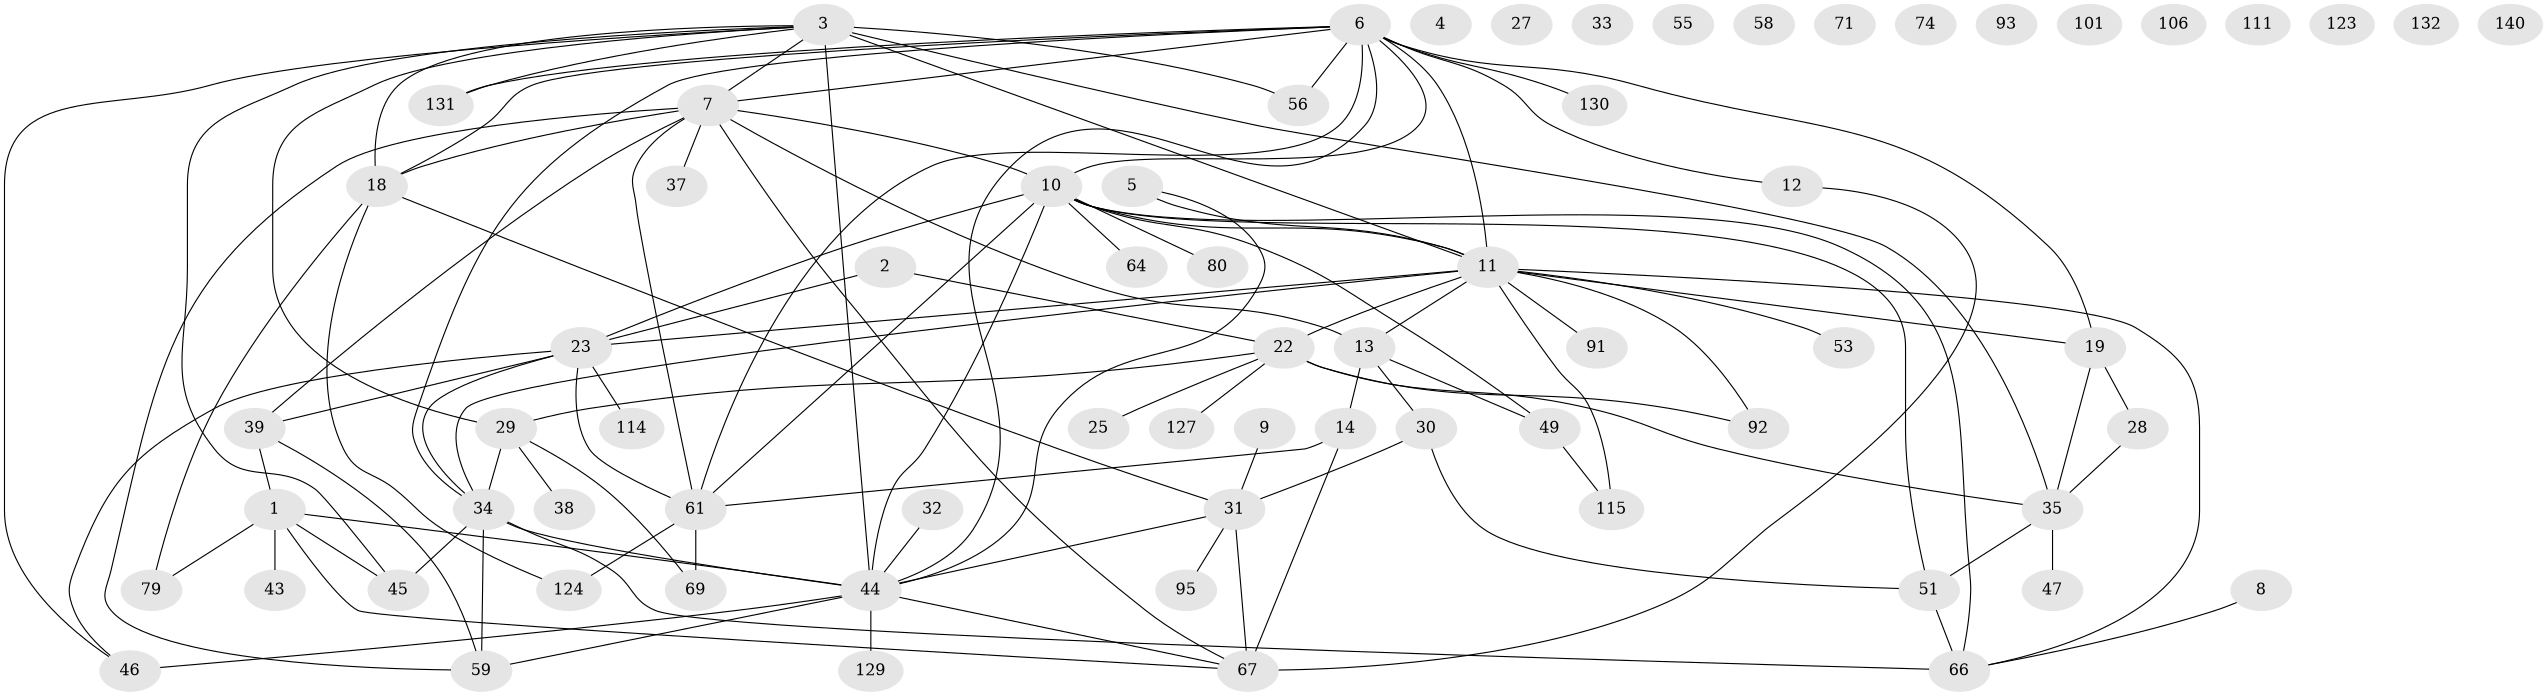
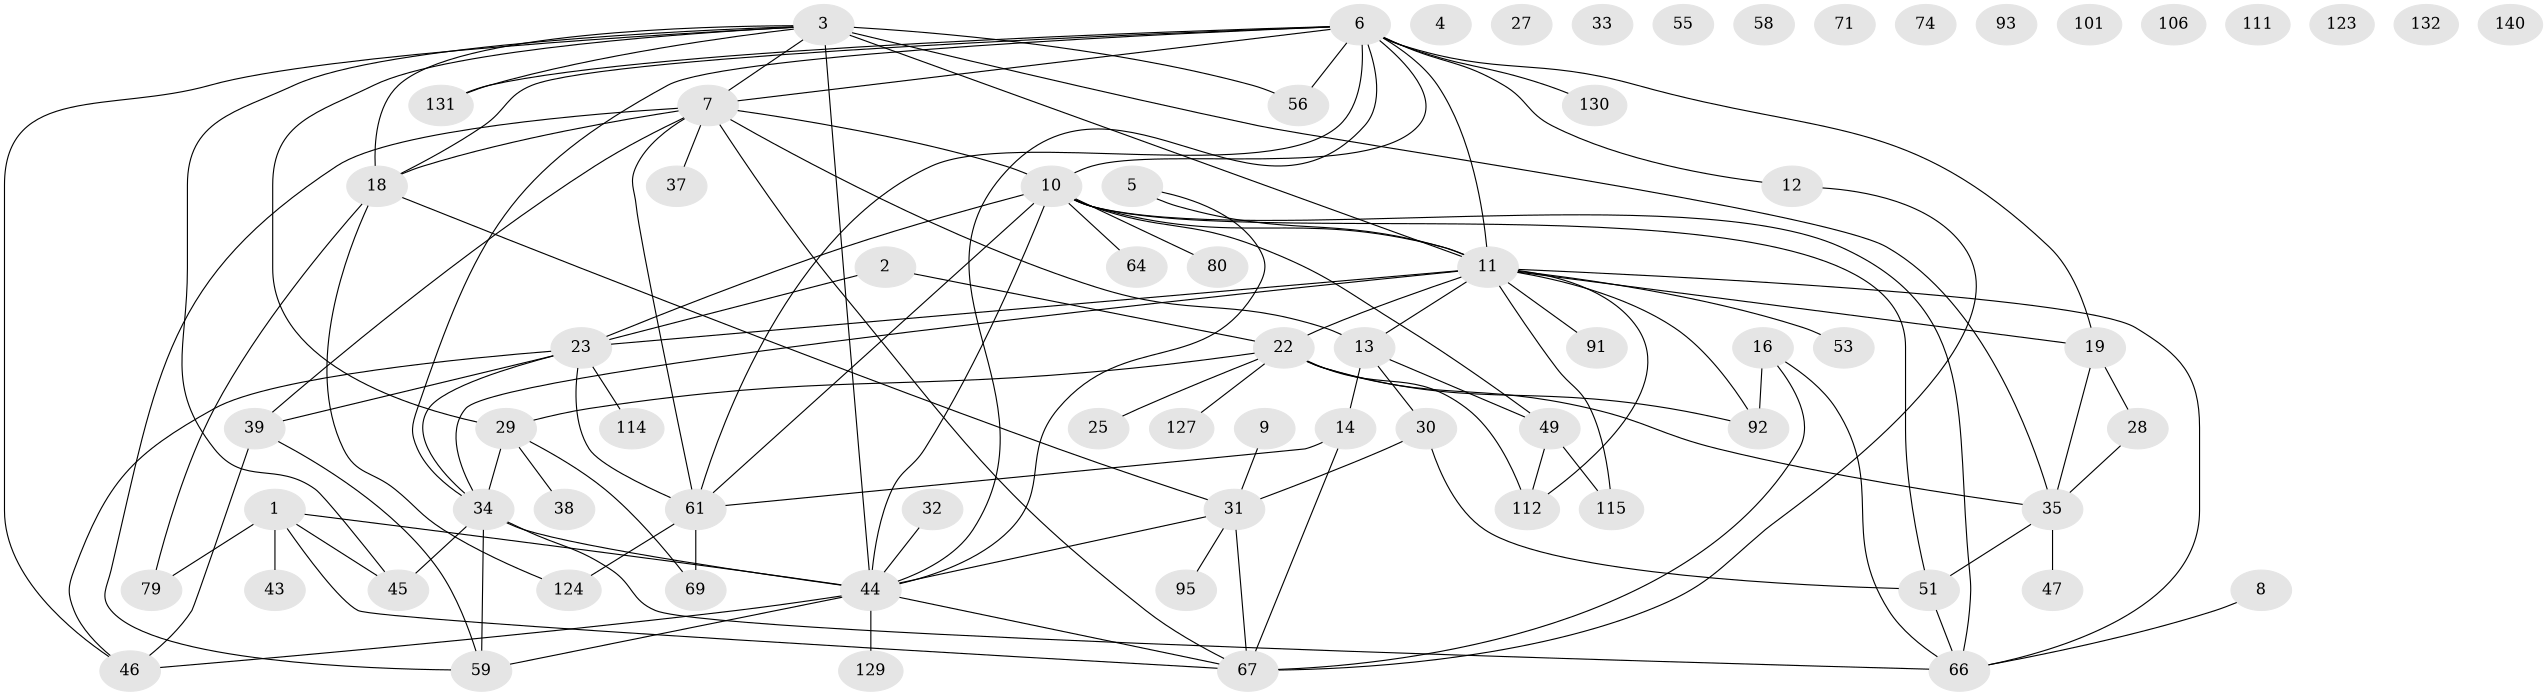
  graph {
    node [color=gray90 style=filled]
    1 [super="+57"]
    43
    44 [super="+117"]
    45 [super="+68"]
    67 [super="+86"]
    79
    46 [super="+113"]
    59 [super="+98"]
    129
    22 [super="+136+78+52"]
    29
    35 [super="+75"]
    92
+   112
    25
    127
    2
    23 [super="+105"]
    34 [super="+48+108"]
    61 [super="+62+107+125"]
    39 [super="+70"]
    114 [super="+142"]
    3 [super="+15+94+97+50"]
    7 [super="+84+76+28"]
    11 [super="+36+24+72"]
    18 [super="+26+82+65"]
    56 [super="+73"]
    131
    10 [super="+118+90"]
    13 [super="+110"]
    37
    19 [super="+42"]
    66 [super="+143"]
    53 [super="+81"]
    91
    115
    31 [super="+119"]
    124
    38 [super="+100"]
    69
    51 [super="+60"]
    47
    4
    5
    6 [super="+21"]
    12
    130
    49 [super="+139+85"]
    64
    80
    n51 [label=28]
    14
    30 [super="+54"]
    8 [super="+17"]
    95
    9
+   16 [super="+40"]
    27
    32 [super="+77"]
    33
    55
    58 [super="+116"]
    71
    74
    93
    101
    106
    111
    123
    132
    140
    1 -- 43
    1 -- 44
    1 -- 45
    1 -- 67
    1 -- 79
    44 -- 67
    44 -- 46
    44 -- 59
    44 -- 129
    22 -- 29
    22 -- 35
    22 -- 92
+   22 -- 112 [weight=2]
    22 -- 25
    22 -- 127
    29 -- 34
    29 -- 38
    29 -- 69
    35 -- 51
    35 -- 47
    2 -- 22
    2 -- 23
    23 -- 46
    23 -- 34
    23 -- 61
    23 -- 39
    23 -- 114
    34 -- 44
    34 -- 45 [weight=2]
    34 -- 59
    34 -- 66
    61 -- 124
    61 -- 69
-   39 -- 1
+   39 -- 46
    39 -- 59
    3 -- 44
    3 -- 45
    3 -- 46
    3 -- 29
    3 -- 35
    3 -- 7
    3 -- 11 [weight=4]
    3 -- 18
    3 -- 56
    3 -- 131
    7 -- 67
    7 -- 59
    7 -- 61
    7 -- 39
    7 -- 18
    7 -- 10
    7 -- 13
    7 -- 37
    11 -- 22
    11 -- 92
+   11 -- 112
    11 -- 23
    11 -- 34
    11 -- 13
    11 -- 19
    11 -- 66
    11 -- 53 [weight=2]
    11 -- 91
    11 -- 115
    18 -- 79
    18 -- 31
    18 -- 124
    10 -- 44
    10 -- 23
    10 -- 61
    10 -- 11
    10 -- 66
    10 -- 51
    10 -- 49 [weight=2]
    10 -- 64
    10 -- 80
    13 -- 49
    13 -- 14
    13 -- 30
    19 -- 35
    19 -- n51
    31 -- 44
    31 -- 67
    31 -- 95
    51 -- 66
    5 -- 44
    5 -- 11
    6 -- 44
    6 -- 34
    6 -- 61
    6 -- 7
    6 -- 11
    6 -- 18 [weight=2]
    6 -- 56
    6 -- 131
    6 -- 10
    6 -- 19
    6 -- 12
    6 -- 130
    12 -- 67
+   49 -- 112 [weight=2]
    49 -- 115
    n51 -- 35
    14 -- 67
    14 -- 61
    30 -- 31
    30 -- 51
    8 -- 66
    9 -- 31
+   16 -- 67
+   16 -- 92
+   16 -- 66
    32 -- 44
  }
